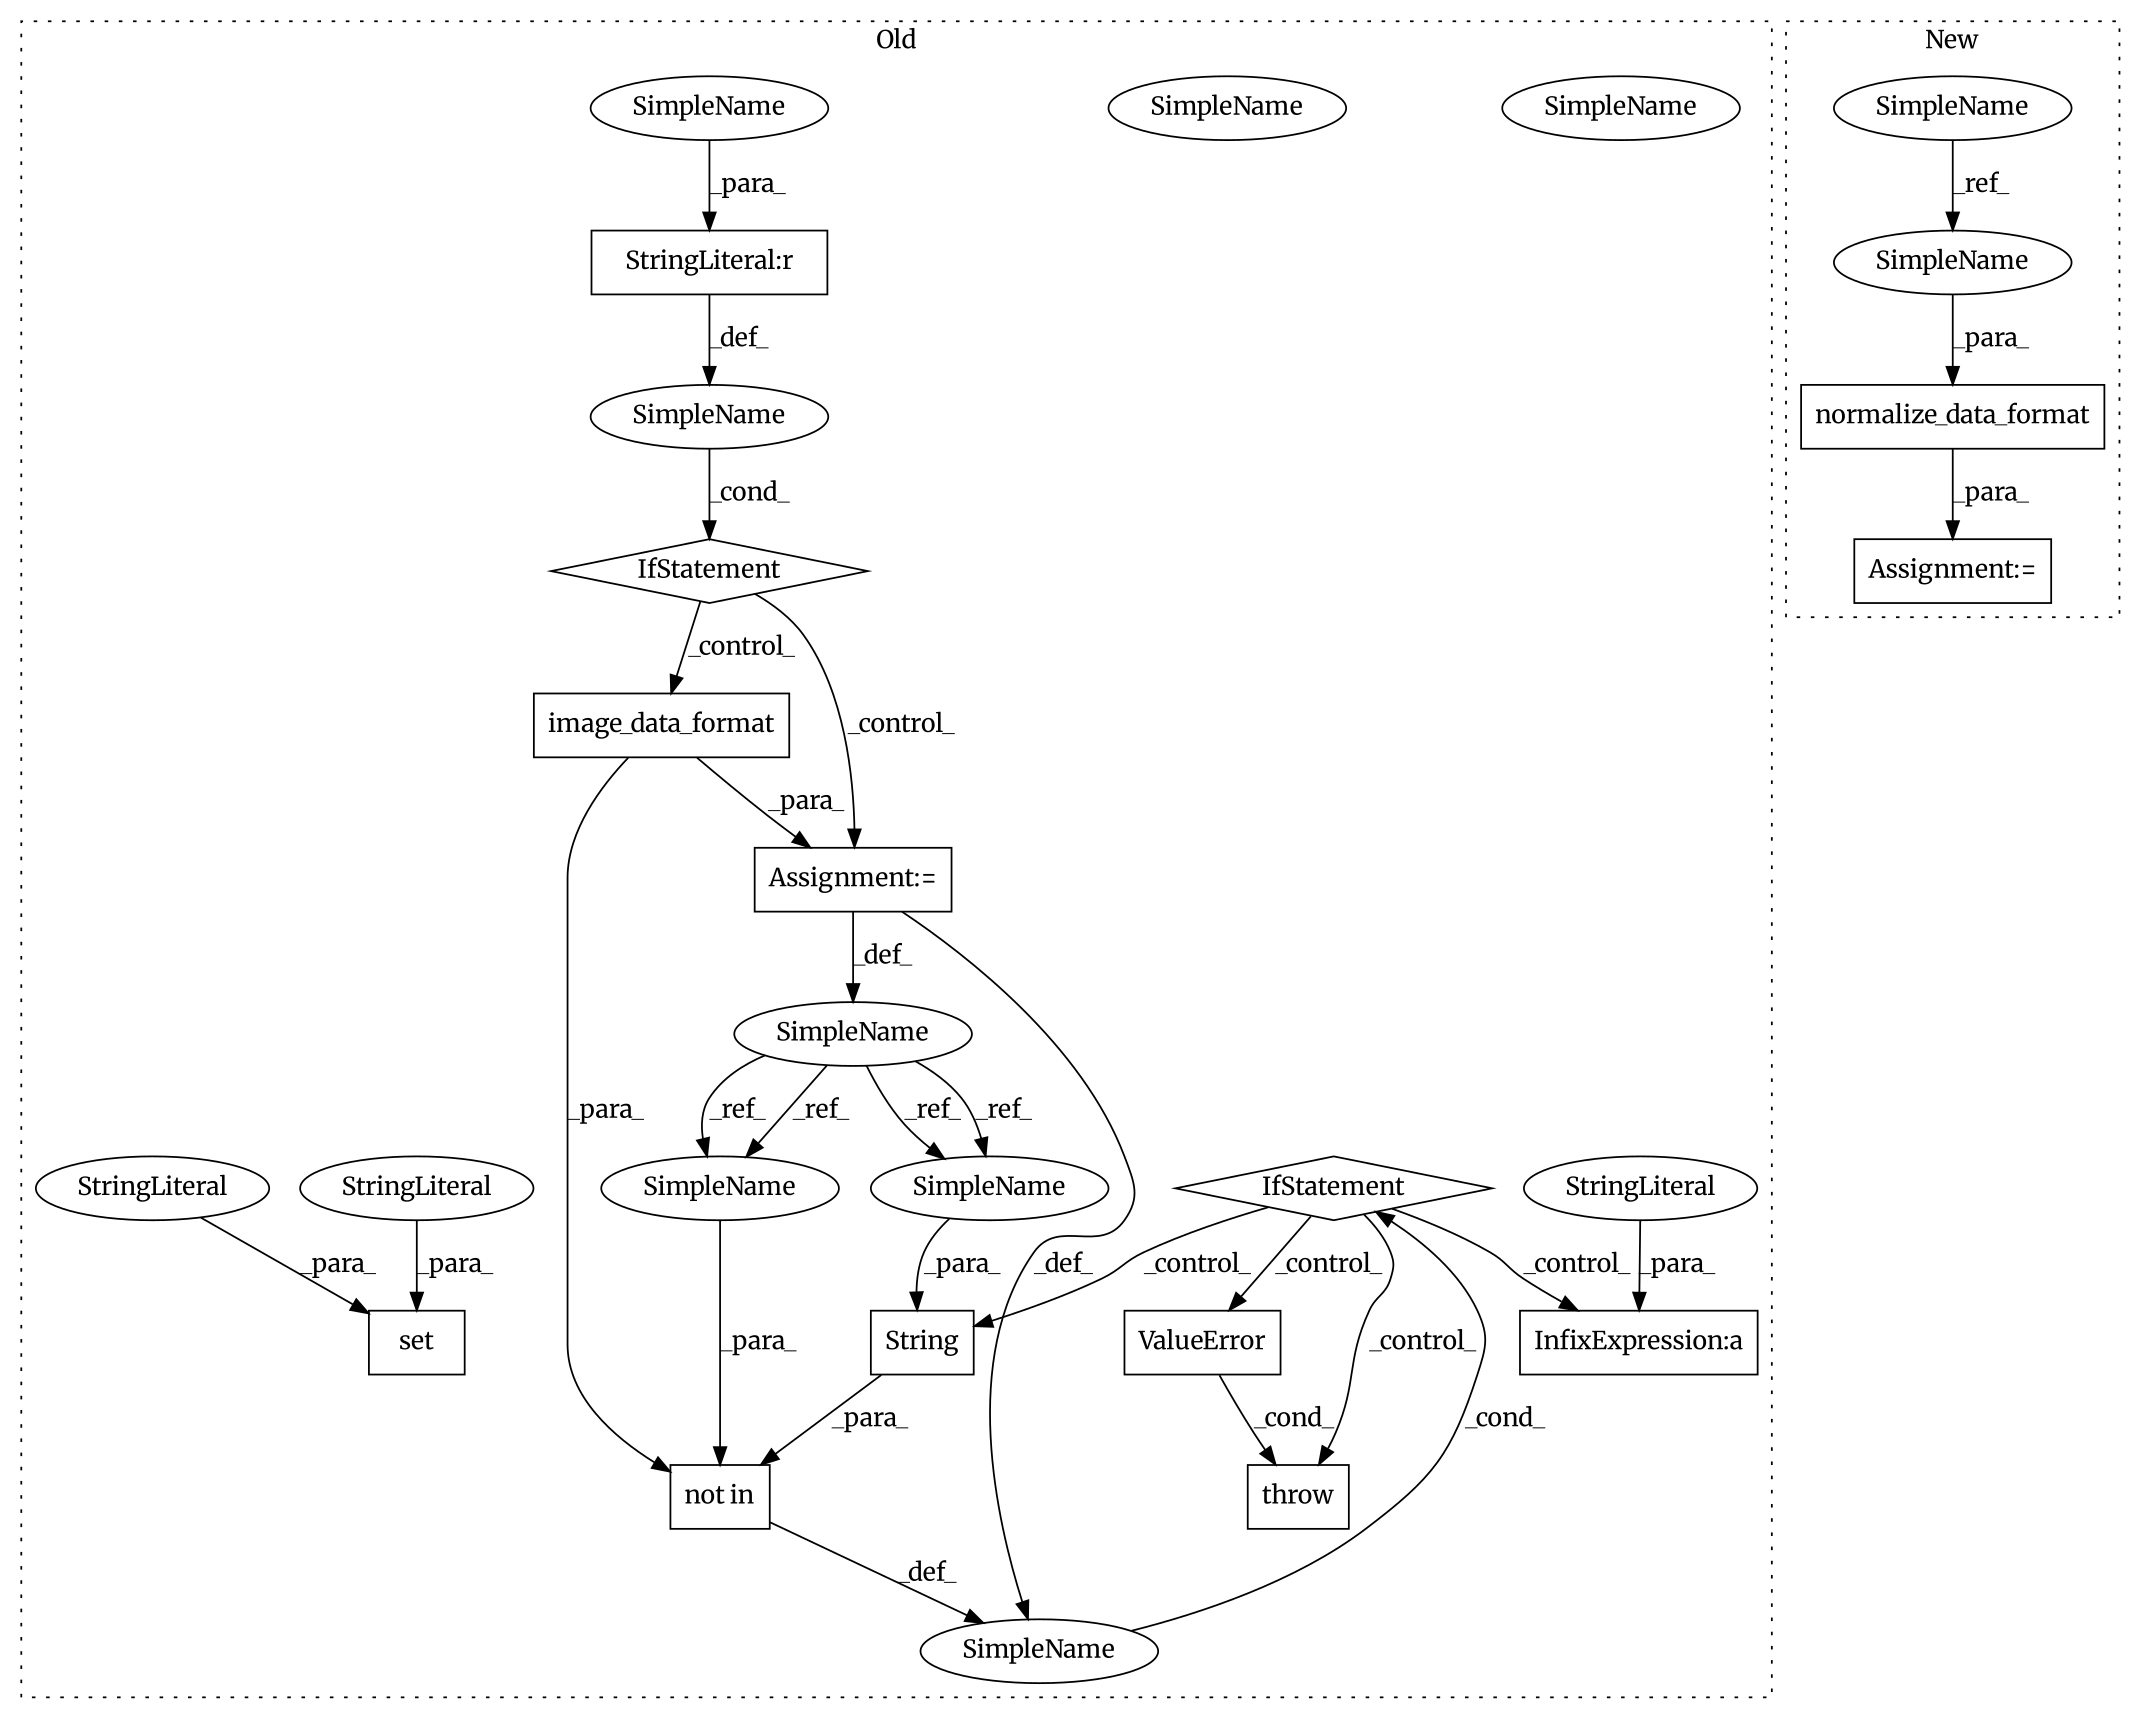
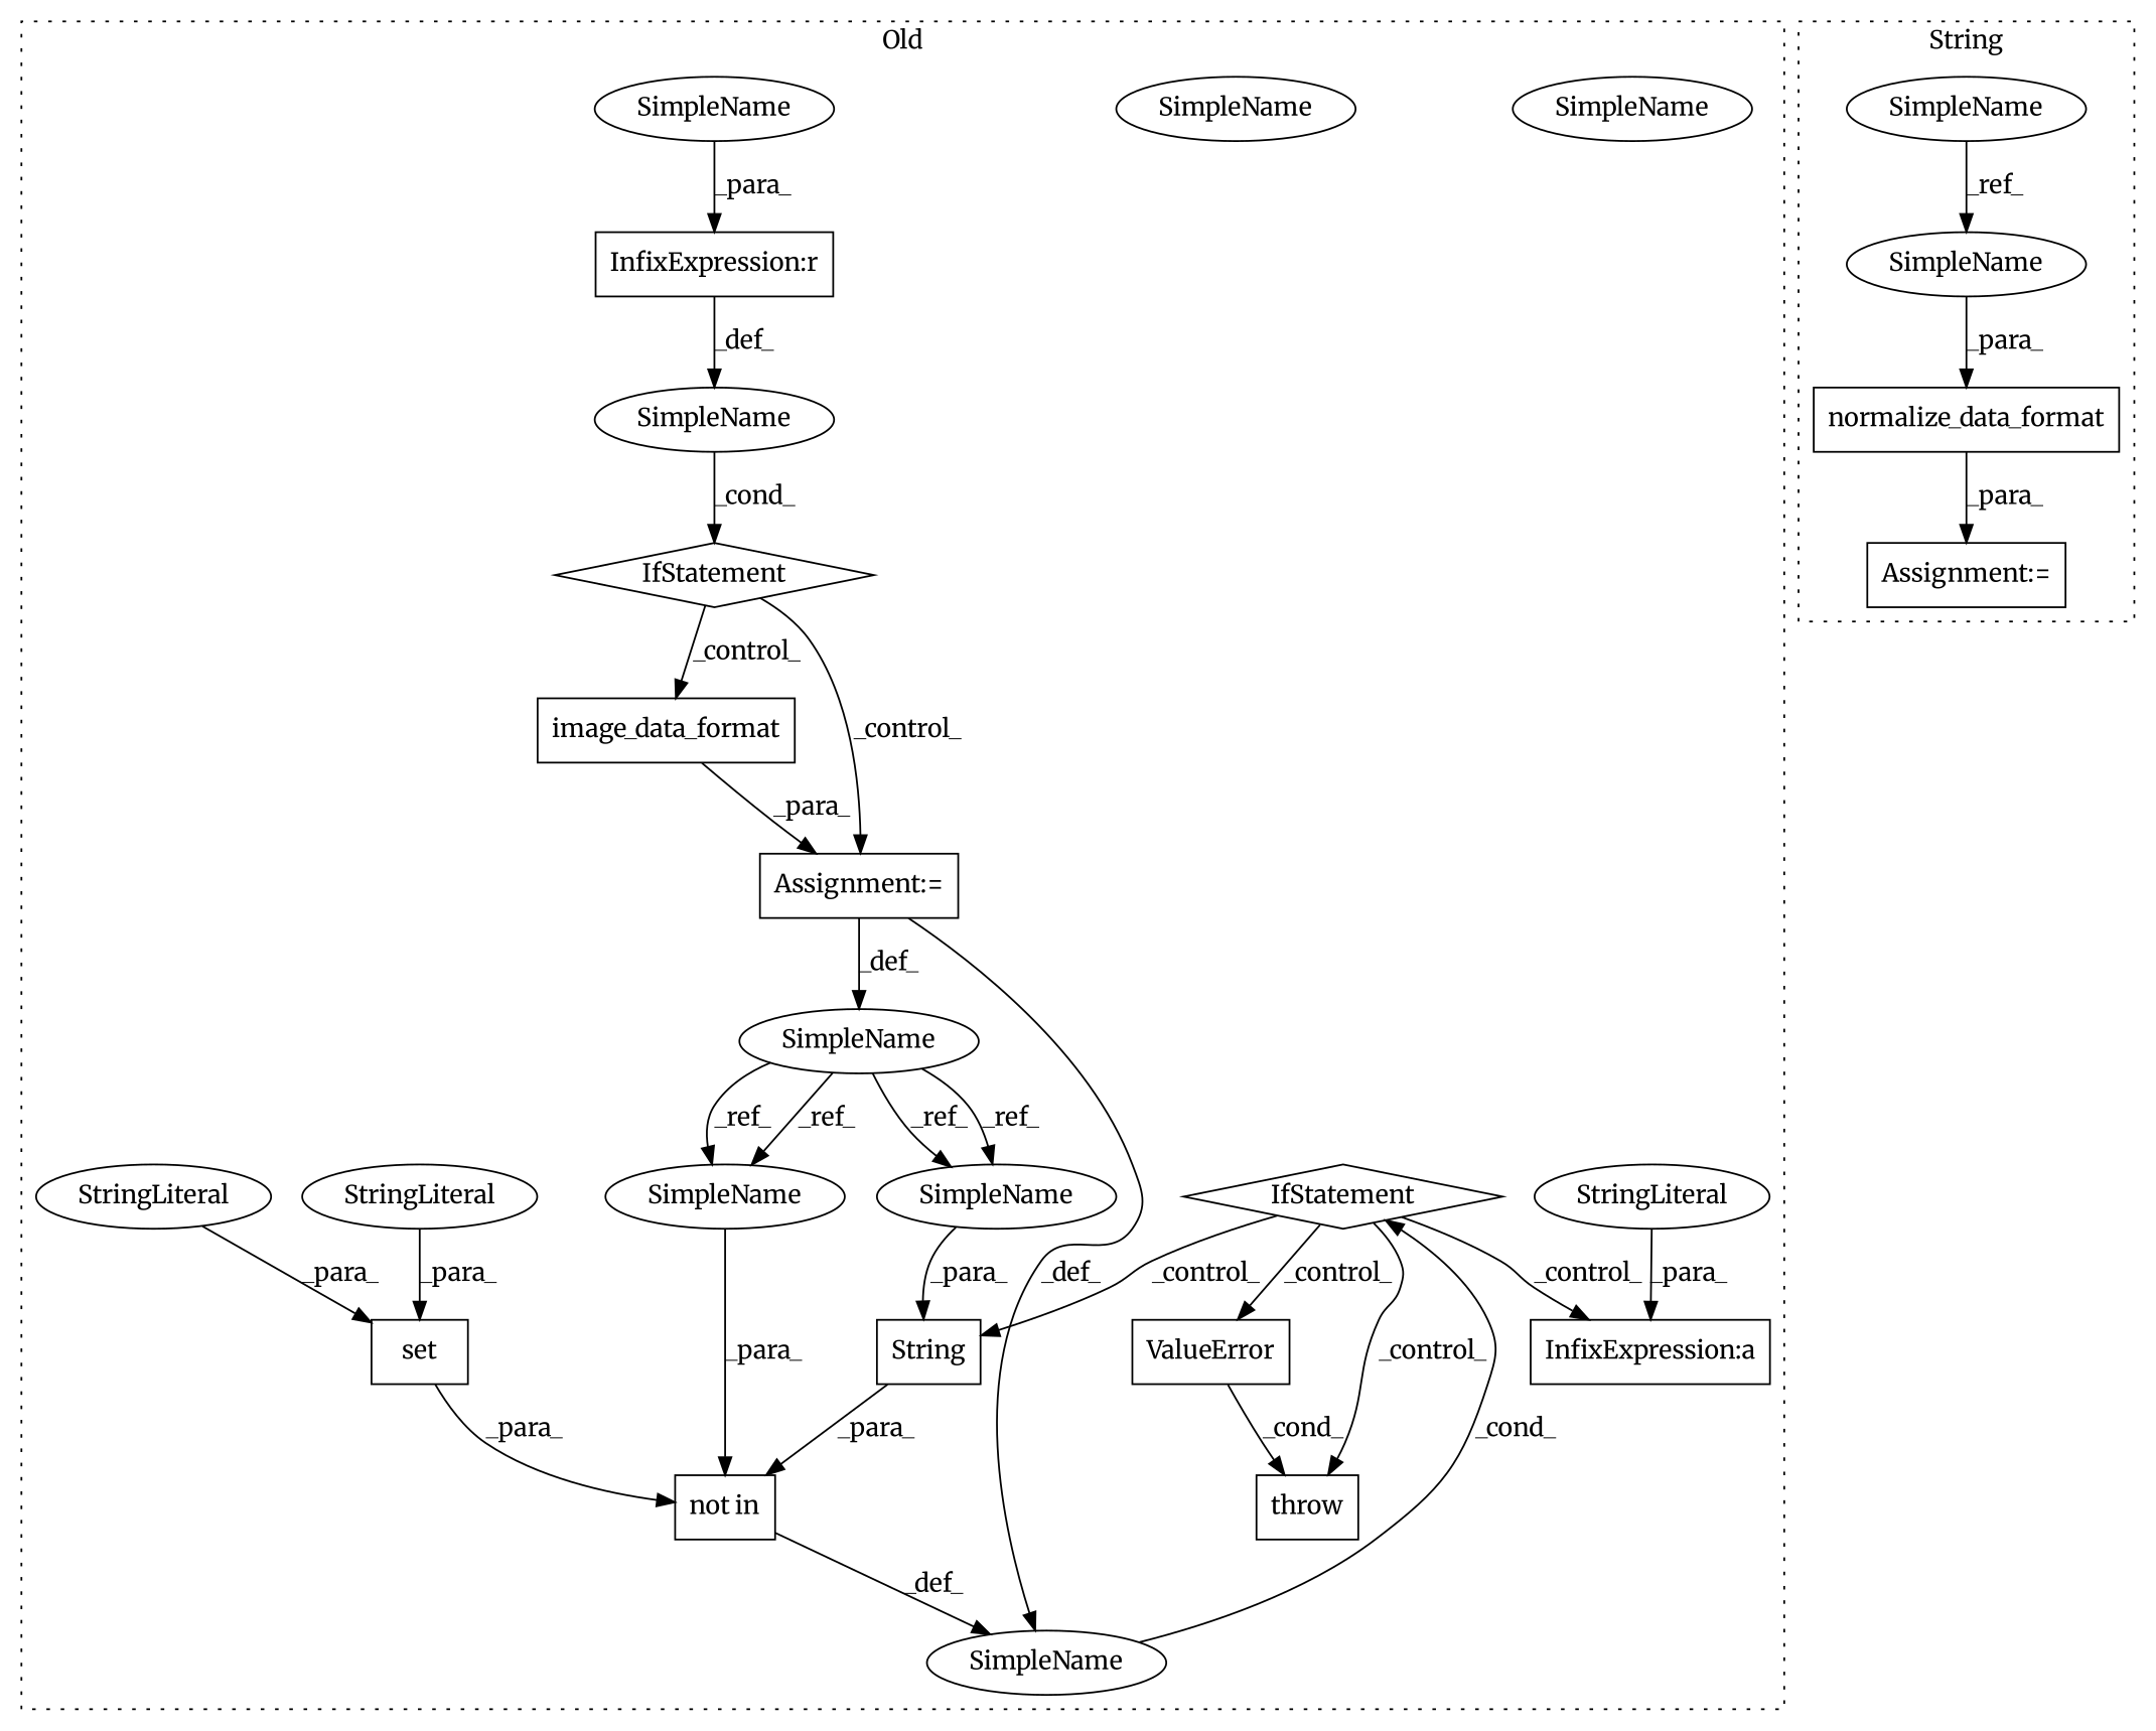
  digraph {
    fontname=Merriweather
    node [a=42 fontname=Merriweather l=11 s=52832 shape=ellipse]
    edge [fontname=Merriweather]
    n1 [a=32 l="11,1" label=ValueError s="52904,52959" shape=box]
    n2 [a=108 l=56 label="not in" shape=box]
    n3 [a=25 l="8,2" label=IfStatement s="52824,52888" shape=diamond]
    n4 [a=32 l="4,1" label=set s="52851,52887" shape=box]
    n5 [label=SimpleName l="" s=""]
    n6 [a=45 l=16 label=StringLiteral s=52855]
    n7 [a=45 l=15 label=StringLiteral s=52872]
    n8 [a=53 l=6 label=throw s=52898 shape=box]
    n9 [a=32 l=19 label=image_data_format s=52793 shape=box]
-   n10 [a=27 l=4 label="StringLiteral:r" s=52763 shape=box]
+   n10 [a=27 l=4 label="InfixExpression:r" s=52763 shape=box]
    n11 [label=SimpleName l="" s=""]
    n12 [a=25 l="4,2" label=IfStatement s="52748,52771" shape=diamond]
    n13 [a=7 l=1 label="Assignment:=" s=52792 shape=box]
    n14 [a=27 l=3 label="InfixExpression:a" s=52937 shape=box]
    n15 [a=45 l=22 label=StringLiteral s=52915]
    n16 [label=SimpleName s=52781]
    n17 [a=32 l="7,1" label=String s="52940,52958" shape=box]
    n18 [label=SimpleName s=52947]
    n19 [label=SimpleName]
    n20 [label=SimpleName]
    n21 [label=SimpleName s=52752]
    n22 [label=SimpleName s=52947]
    n23 [a=32 l="22,1" label=normalize_data_format s="52247,52280" shape=box]
    n24 [a=7 l=1 label="Assignment:=" s=52246 shape=box]
    n25 [label=SimpleName s=52010]
    n26 [label=SimpleName s=52269]
    subgraph cluster_1 {
      label=Old
      style=dotted
      n1
      n2
      n3
      n4
      n5
      n6
      n7
      n8
      n9
      n10
      n11
      n12
      n13
      n14
      n15
      n16
      n17
      n18
      n19
      n20
      n21
      n22
    }
    subgraph cluster_2 {
-     label=New
+     label=String
      style=dotted
      n23
      n24
      n25
      n26
    }
    n1 -> n8 [label=_cond_]
    n2 -> n5 [label=_def_]
    n3 -> n1 [label=_control_]
    n3 -> n8 [label=_control_]
    n3 -> n14 [label=_control_]
    n3 -> n17 [label=_control_]
-   n9 -> n2 [label=_para_]
+   n4 -> n2 [label=_para_]
    n5 -> n3 [label=_cond_]
    n6 -> n4 [label=_para_]
    n7 -> n4 [label=_para_]
    n9 -> n13 [label=_para_]
    n10 -> n11 [label=_def_]
    n11 -> n12 [label=_cond_]
    n12 -> n9 [label=_control_]
    n12 -> n13 [label=_control_]
    n13 -> n5 [label=_def_]
    n13 -> n16 [label=_def_]
    n15 -> n14 [label=_para_]
    n16 -> n20 [label=_ref_]
    n16 -> n20 [label=_ref_]
    n16 -> n22 [label=_ref_]
    n16 -> n22 [label=_ref_]
    n17 -> n2 [label=_para_]
    n20 -> n2 [label=_para_]
    n21 -> n10 [label=_para_]
    n22 -> n17 [label=_para_]
    n23 -> n24 [label=_para_]
    n25 -> n26 [label=_ref_]
    n26 -> n23 [label=_para_]
  }
